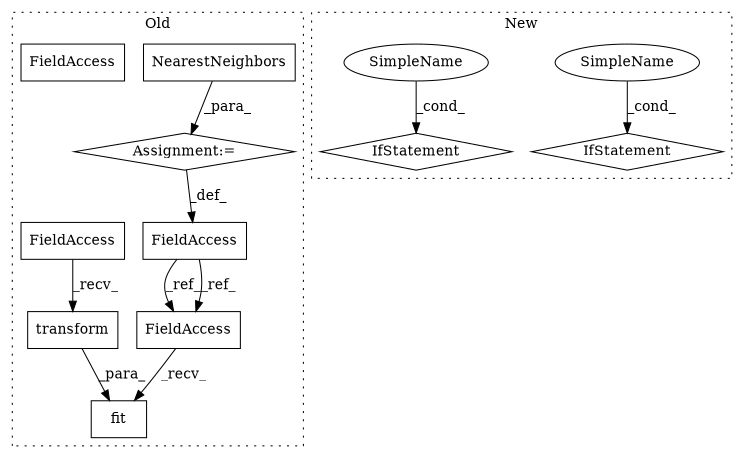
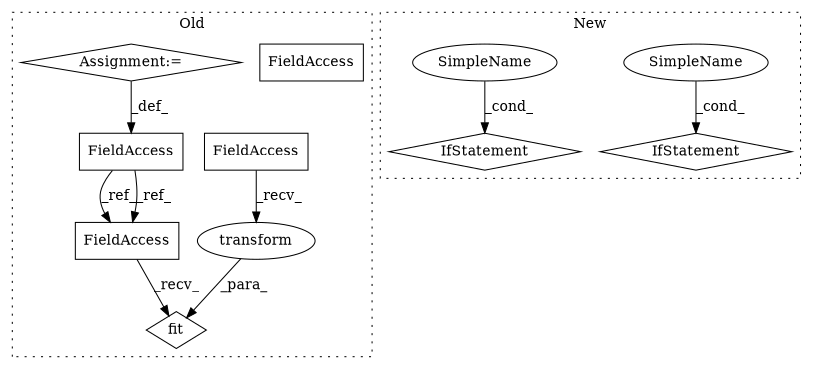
  digraph {
    node [a=22 l=26 s=7305 shape=box]
-   n1 [a=32 l="17,1" label=NearestNeighbors s="6996,7014"]
-   n2 [a=32 l="4,1" label=fit s="7332,7367"]
-   n3 [a=32 l="10,1" label=transform s="7352,7366"]
+   n2 [a=32 l="4,1" label=fit s="7332,7367" shape=diamond]
+   n3 [a=32 l="10,1" label=transform s="7352,7366" shape=ellipse]
    n4 [label=FieldAccess]
    n5 [label=FieldAccess s=6969]
    n6 [l=15 label=FieldAccess s=7336]
    n7 [a=7 l=1 label="Assignment:=" s=6995 shape=diamond]
    n8 [label=FieldAccess]
    n9 [a=25 l=25 label=IfStatement s=8758 shape=diamond]
    n10 [a=25 l=25 label=IfStatement s=8890 shape=diamond]
    n11 [a=42 l=5 label=SimpleName s=8910 shape=ellipse]
    n12 [a=42 l=5 label=SimpleName s=8778 shape=ellipse]
    subgraph cluster_1 {
      label=Old
      style=dotted
-     n1
      n2
      n3
      n4
      n5
      n6
      n7
      n8
    }
    subgraph cluster_2 {
      label=New
      style=dotted
      n9
      n10
      n11
      n12
    }
-   n1 -> n7 [label=_para_]
    n3 -> n2 [label=_para_]
    n5 -> n8 [label=_ref_]
    n5 -> n8 [label=_ref_]
    n6 -> n3 [label=_recv_]
    n7 -> n5 [label=_def_]
    n8 -> n2 [label=_recv_]
    n11 -> n10 [label=_cond_]
    n12 -> n9 [label=_cond_]
  }
